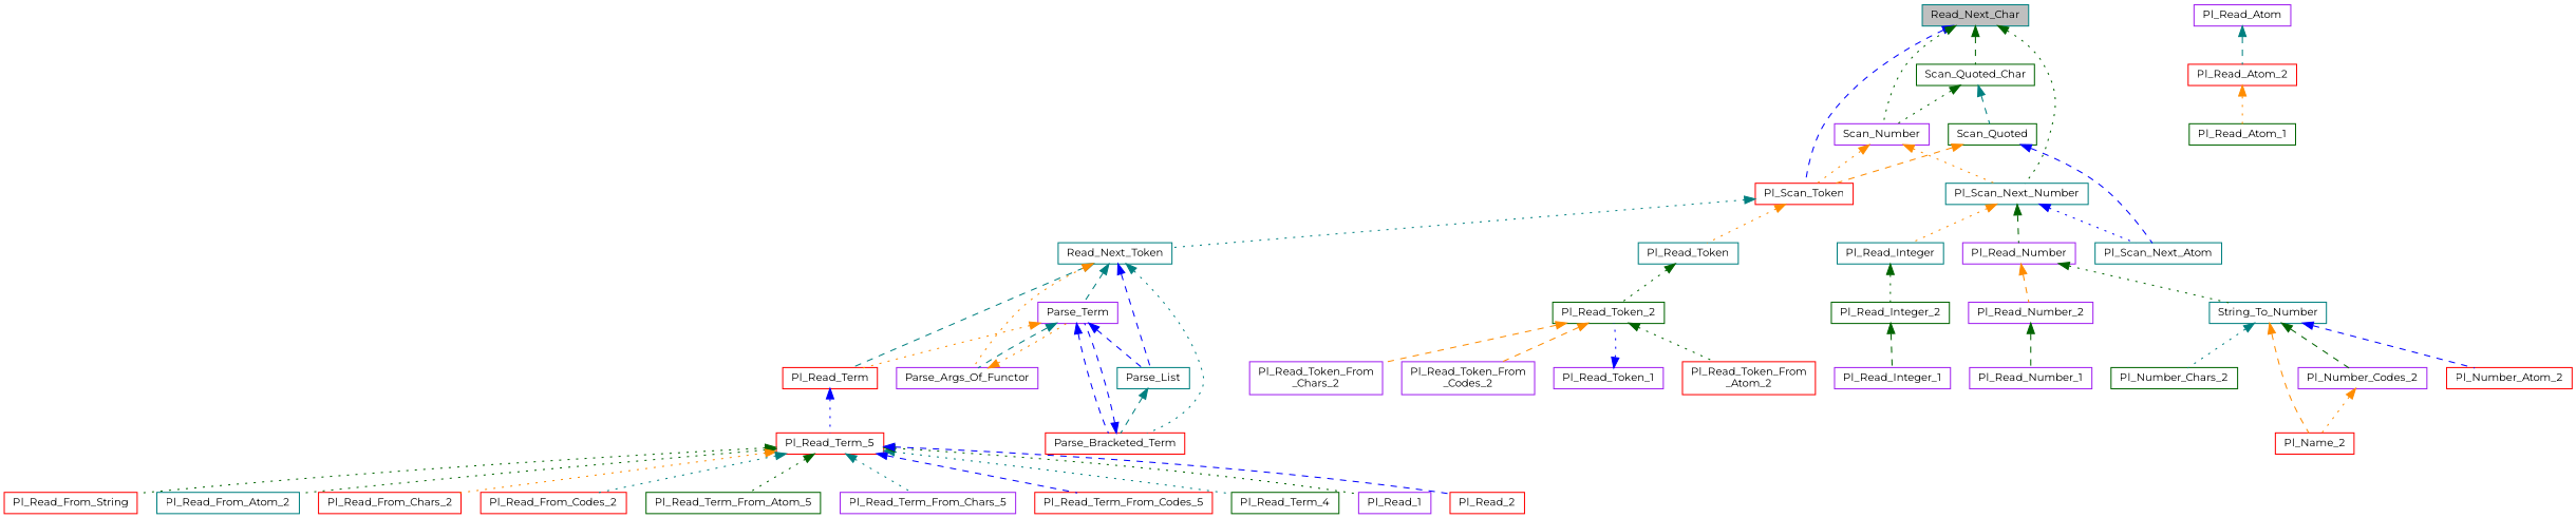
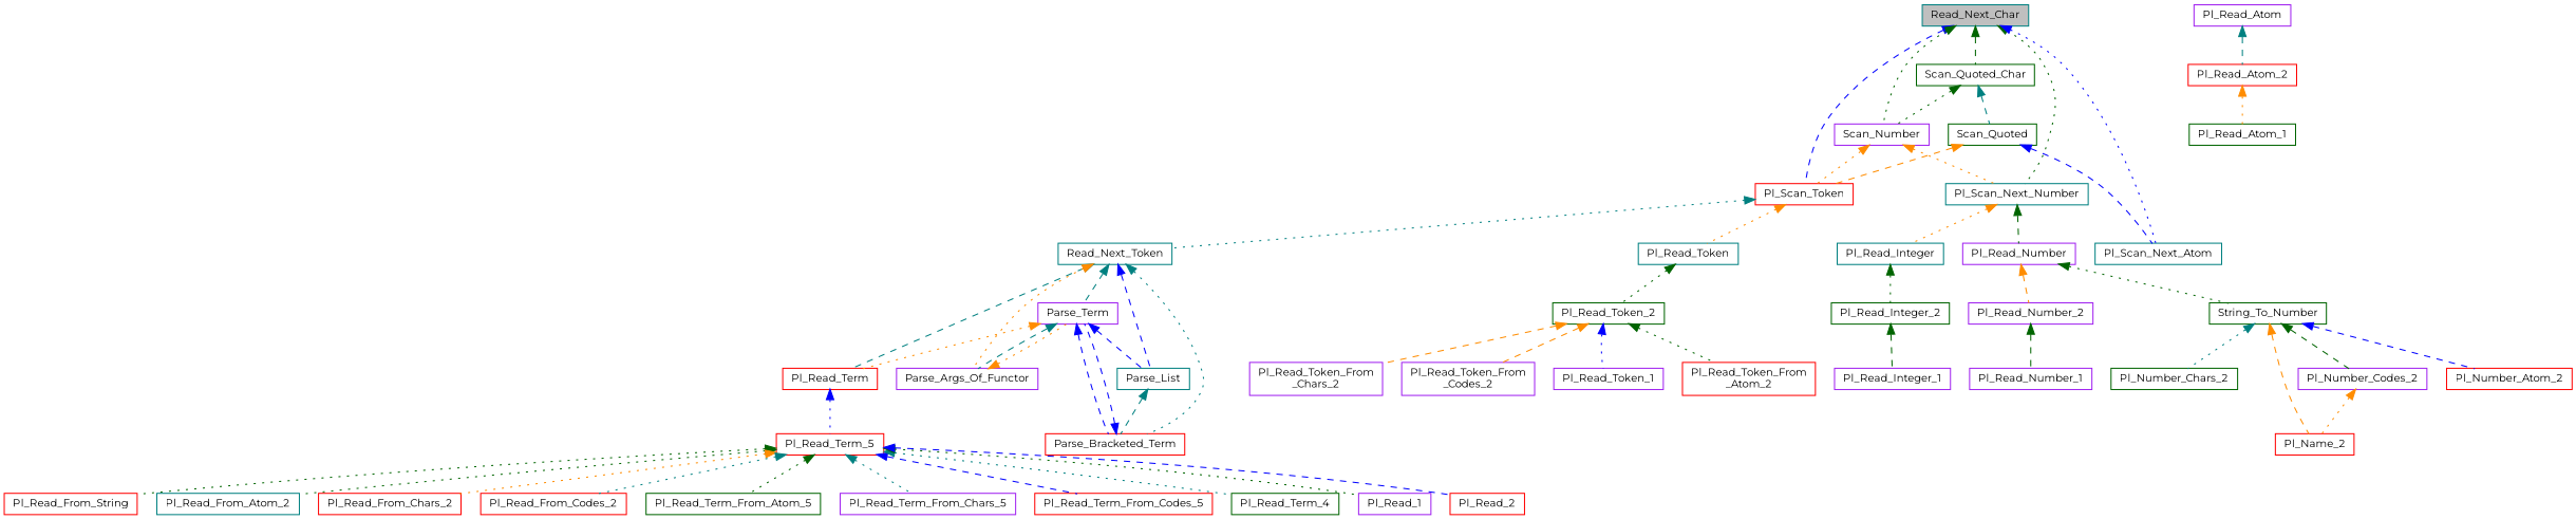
  digraph {
    fontname=Montserrat
    rankdir=TB
    node [color=purple fillcolor=white fontname=Montserrat fontsize=10 shape=record style=filled]
    edge [color=darkgreen dir=back fontname=Montserrat fontsize=10 labelfontname=Helvetica labelfontsize=10 style=dotted]
    n1 [color=teal fillcolor=grey75 fontcolor=black height=0.2 label=Read_Next_Char width=0.4]
    n2 [color=red height=0.2 label=Pl_Scan_Token width=0.4]
    n3 [height=0.2 label=Scan_Number width=0.4]
    n4 [color=teal height=0.2 label=Pl_Scan_Next_Number width=0.4]
    n5 [color=darkgreen height=0.2 label=Scan_Quoted_Char width=0.4]
    n6 [color=teal height=0.2 label=Pl_Scan_Next_Atom width=0.4]
    n7 [color=teal height=0.2 label=Read_Next_Token width=0.4]
    n8 [color=teal height=0.2 label=Pl_Read_Token width=0.4]
    n9 [color=teal height=0.2 label=Pl_Read_Integer width=0.4]
    n10 [height=0.2 label=Pl_Read_Number width=0.4]
    n11 [color=darkgreen height=0.2 label=Scan_Quoted width=0.4]
    n12 [color=red height=0.2 label=Pl_Read_Term width=0.4]
    n13 [height=0.2 label=Parse_Term width=0.4]
    n14 [height=0.2 label=Parse_Args_Of_Functor width=0.4]
    n15 [color=red height=0.2 label=Parse_Bracketed_Term width=0.4]
    n16 [color=teal height=0.2 label=Parse_List width=0.4]
    n17 [color=darkgreen height=0.2 label=Pl_Read_Token_2 width=0.4]
    n18 [color=red height=0.2 label=Pl_Read_Term_5 width=0.4]
    n19 [color=red height=0.2 label=Pl_Read_From_String width=0.4]
    n20 [color=teal height=0.2 label=Pl_Read_From_Atom_2 width=0.4]
    n21 [color=red height=0.2 label=Pl_Read_From_Chars_2 width=0.4]
    n22 [color=red height=0.2 label=Pl_Read_From_Codes_2 width=0.4]
    n23 [color=darkgreen height=0.2 label=Pl_Read_Term_From_Atom_5 width=0.4]
    n24 [height=0.2 label=Pl_Read_Term_From_Chars_5 width=0.4]
    n25 [color=red height=0.2 label=Pl_Read_Term_From_Codes_5 width=0.4]
    n26 [color=darkgreen height=0.2 label=Pl_Read_Term_4 width=0.4]
    n27 [height=0.2 label=Pl_Read_1 width=0.4]
    n28 [color=red height=0.2 label=Pl_Read_2 width=0.4]
    n29 [color=red height=0.2 label="Pl_Read_Token_From\l_Atom_2" width=0.4]
    n30 [height=0.2 label="Pl_Read_Token_From\l_Chars_2" width=0.4]
    n31 [height=0.2 label="Pl_Read_Token_From\l_Codes_2" width=0.4]
    n32 [height=0.2 label=Pl_Read_Token_1 width=0.4]
    n33 [color=darkgreen height=0.2 label=Pl_Read_Integer_2 width=0.4]
-   n34 [color=teal height=0.2 label=String_To_Number width=0.4]
+   n34 [color=darkgreen height=0.2 label=String_To_Number width=0.4]
    n35 [height=0.2 label=Pl_Read_Number_2 width=0.4]
    n36 [height=0.2 label=Pl_Read_Integer_1 width=0.4]
    n37 [color=red height=0.2 label=Pl_Number_Atom_2 width=0.4]
    n38 [color=darkgreen height=0.2 label=Pl_Number_Chars_2 width=0.4]
    n39 [height=0.2 label=Pl_Number_Codes_2 width=0.4]
    n40 [color=red height=0.2 label=Pl_Name_2 width=0.4]
    n41 [height=0.2 label=Pl_Read_Number_1 width=0.4]
    n42 [height=0.2 label=Pl_Read_Atom width=0.4]
    n43 [color=red height=0.2 label=Pl_Read_Atom_2 width=0.4]
    n44 [color=darkgreen height=0.2 label=Pl_Read_Atom_1 width=0.4]
    n1 -> n2 [color=blue style=dashed]
    n1 -> n3
    n1 -> n4
    n1 -> n5 [style=dashed]
-   n4 -> n6 [color=blue]
+   n1 -> n6 [color=blue]
    n2 -> n7 [color=teal]
    n2 -> n8 [color=darkorange]
    n3 -> n2 [color=darkorange]
    n3 -> n4 [color=darkorange]
    n4 -> n9 [color=darkorange]
    n4 -> n10 [style=dashed]
    n5 -> n3
    n5 -> n11 [color=teal style=dashed]
    n7 -> n12 [color=teal style=dashed]
    n7 -> n13 [color=teal style=dashed]
    n7 -> n14 [color=darkorange]
    n7 -> n15 [color=teal]
    n7 -> n16 [color=blue style=dashed]
    n8 -> n17
    n9 -> n33
    n10 -> n34
    n10 -> n35 [color=darkorange style=dashed]
    n11 -> n2 [color=darkorange style=dashed]
    n11 -> n6 [color=blue style=dashed]
    n12 -> n18 [color=blue]
    n13 -> n12 [color=darkorange]
    n13 -> n14 [color=teal style=dashed]
    n13 -> n15 [color=blue style=dashed]
    n13 -> n16 [color=blue style=dashed]
    n14 -> n13 [color=darkorange]
    n15 -> n13 [color=blue style=dashed]
    n16 -> n15 [color=teal style=dashed]
    n17 -> n29
    n17 -> n30 [color=darkorange style=dashed]
    n17 -> n31 [color=darkorange style=dashed]
-   n32 -> n17 [color=blue]
+   n17 -> n32 [color=blue]
    n18 -> n19
    n18 -> n20
    n18 -> n21 [color=darkorange]
    n18 -> n22 [color=teal]
    n18 -> n23
    n18 -> n24 [color=teal]
    n18 -> n25 [color=blue style=dashed]
    n18 -> n26 [color=teal]
    n18 -> n27
    n18 -> n28 [color=blue style=dashed]
    n33 -> n36 [style=dashed]
    n34 -> n37 [color=blue style=dashed]
    n34 -> n38 [color=teal]
    n34 -> n39 [style=dashed]
    n34 -> n40 [color=darkorange style=dashed]
    n35 -> n41 [style=dashed]
    n39 -> n40 [color=darkorange]
    n42 -> n43 [color=teal style=dashed]
    n43 -> n44 [color=darkorange]
  }
